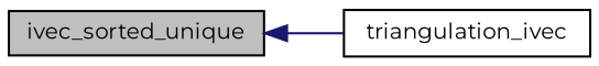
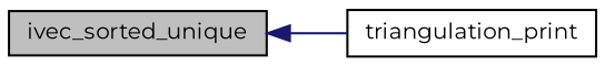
  digraph {
    rankdir=LR
    fontname=Montserrat
    node [color=black fontname=Montserrat fontsize=10 shape=record]
    n1 [fillcolor=grey75 fontcolor=black height=0.2 label=ivec_sorted_unique style=filled width=0.4]
-   n2 [height=0.2 label=triangulation_ivec width=0.4]
+   n2 [height=0.2 label=triangulation_print width=0.4]
    n1 -> n2 [color=midnightblue dir=back fontname=Montserrat fontsize=10 labelfontname=FreeSans labelfontsize=10 style=solid]
  }
